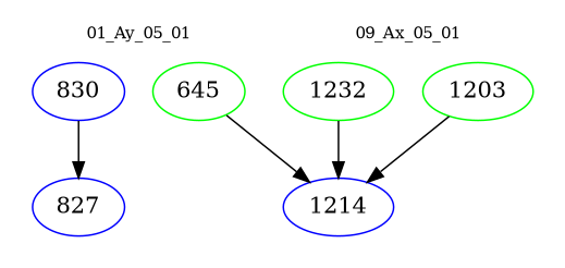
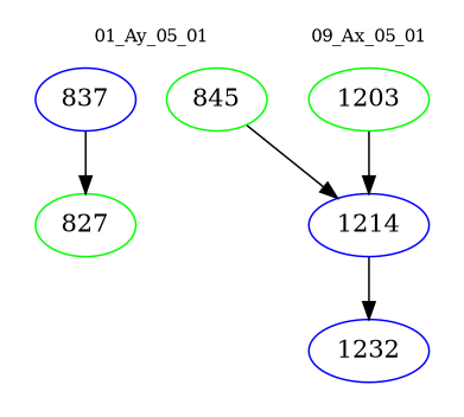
  digraph {
    node [color=blue]
    edge [color=black]
-   n1 [color=green label=645]
-   n2 [label=830]
-   n3 [label=827]
+   n1 [color=green label=845]
+   n2 [label=837]
+   n3 [color=green label=827]
    n4 [color=green label=1203]
    n5 [label=1214]
-   n6 [color=green label=1232]
+   n6 [label=1232]
    subgraph cluster_1 {
      color=white
      fontsize=10
      label="01_Ay_05_01"
      n1
      n2
      n3
    }
    subgraph cluster_2 {
      color=white
      fontsize=10
      label="09_Ax_05_01"
      n4
      n5
      n6
    }
    n1 -> n5
    n2 -> n3
    n4 -> n5
-   n6 -> n5
+   n5 -> n6
  }
